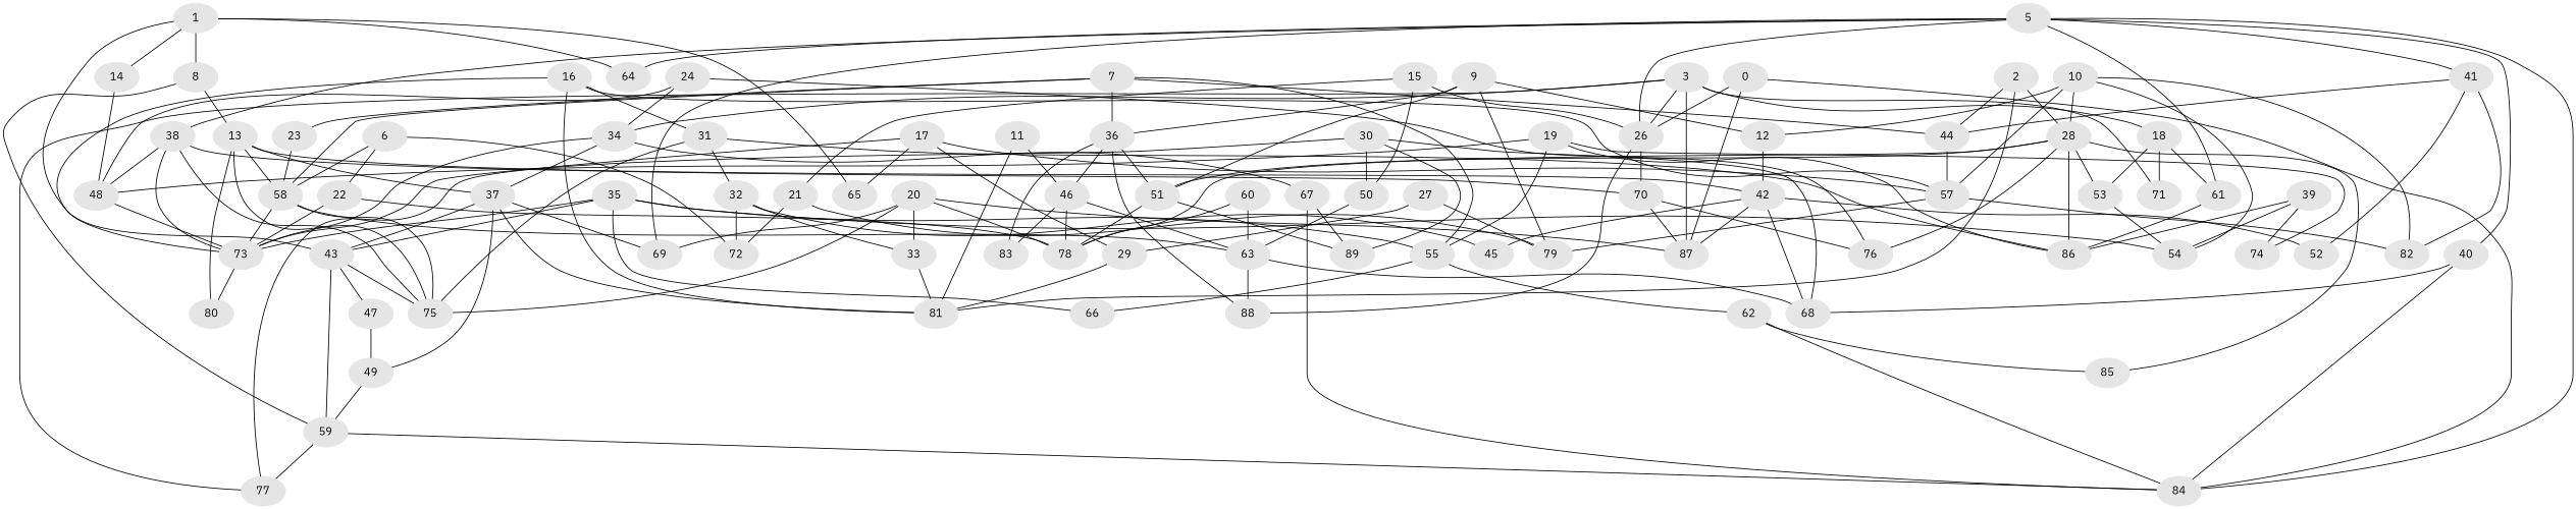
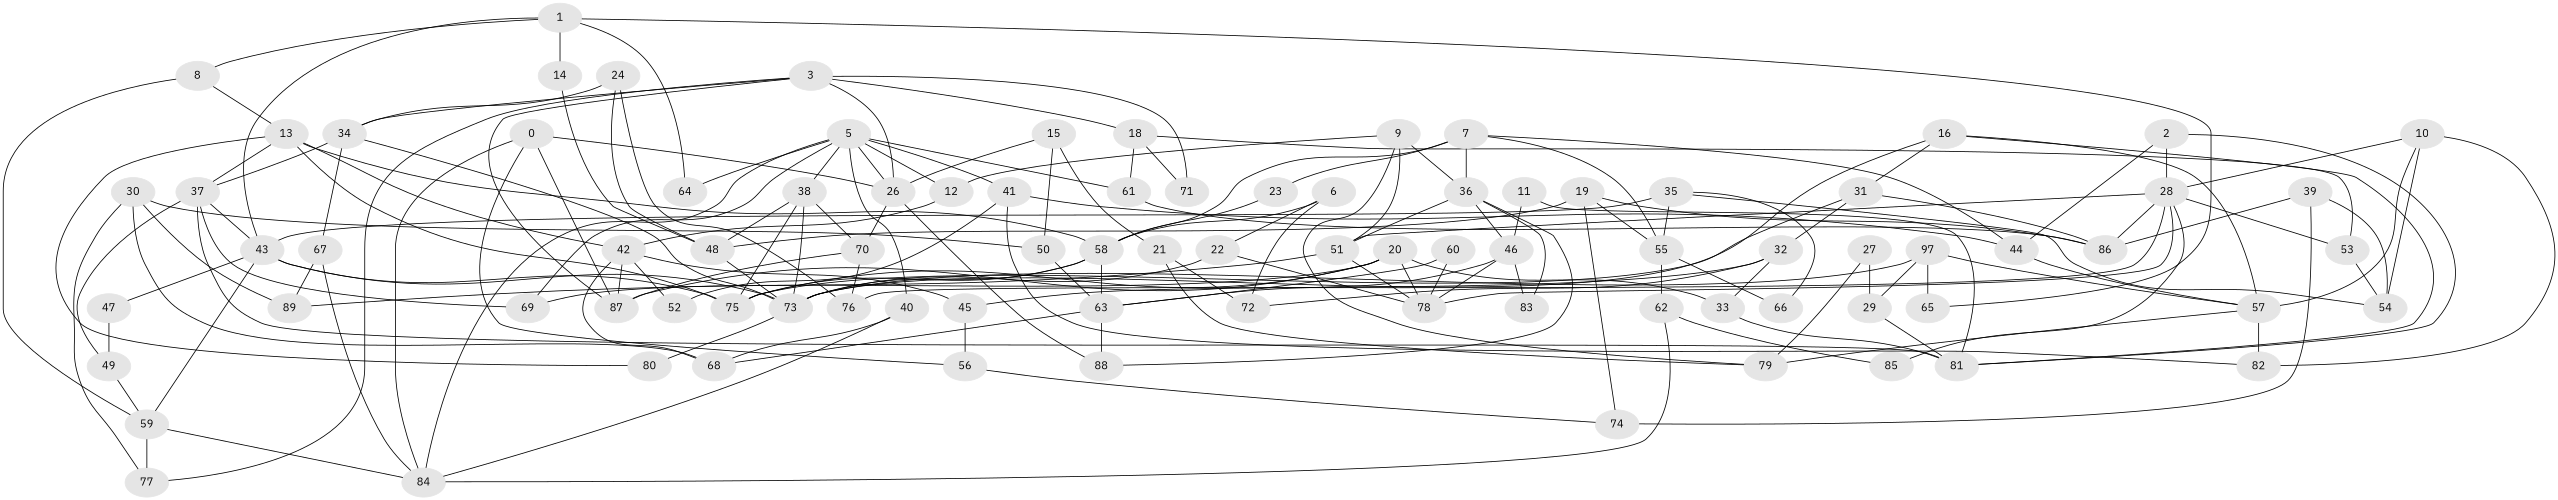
  graph {
    fontname="IBM Plex Sans"
    node [color=gray90 fontname="IBM Plex Sans" style=filled]
    edge [fontname="IBM Plex Sans"]
    1
    8
    14
    43
    64
    65
    13
    59
    48
    75
    47
    2
    28
    44
    81
    51
    53
    86
    78
    76
    85
    57
    3
    18
    26
    34
    71
    77
    87
    61
    70
    88
    37
    73
    67
    n36 [label=0]
+   56
    84
    74
    5
    38
    40
    41
    69
    68
    82
    52
    6
    22
    58
    72
    63
    7
    23
    36
    55
    46
    83
    66
    62
    42
    80
    9
    12
    79
    89
    10
    54
    11
    45
    49
    15
    21
    50
    16
    31
    32
-   17
+   17 [label=97]
    29
    19
    20
    33
    24
    39
    27
    30
    35
    60
    1 -- 8
    1 -- 14
    1 -- 43
    1 -- 64
    1 -- 65
    8 -- 13
    8 -- 59
    14 -- 48
    43 -- 59
    43 -- 75
    43 -- 47
    13 -- 75
    13 -- 37
    13 -- 58
    13 -- 42
    13 -- 80
    59 -- 77
    59 -- 84
    48 -- 73
    47 -- 49
    2 -- 28
    2 -- 44
    2 -- 81
    28 -- 51
    28 -- 53
    28 -- 86
    28 -- 78
    28 -- 76
    28 -- 85
    44 -- 57
    51 -- 78
    51 -- 89
    53 -- 54
    57 -- 82
    57 -- 79
    3 -- 18
    3 -- 26
    3 -- 34
    3 -- 71
    3 -- 77
    3 -- 87
    18 -- 53
    18 -- 71
    18 -- 61
    26 -- 70
    26 -- 88
    34 -- 37
    34 -- 73
    34 -- 67
    61 -- 86
    70 -- 76
    70 -- 87
    37 -- 43
    37 -- 81
    37 -- 69
    37 -- 49
    73 -- 80
    67 -- 84
    67 -- 89
    n36 -- 26
    n36 -- 87
+   n36 -- 56
    n36 -- 84
+   56 -- 74
    5 -- 64
    5 -- 26
    5 -- 61
    5 -- 84
    5 -- 38
    5 -- 40
    5 -- 41
    5 -- 69
    38 -- 48
    38 -- 75
    38 -- 70
    38 -- 73
    40 -- 84
    40 -- 68
    41 -- 44
    41 -- 82
    41 -- 52
    6 -- 22
    6 -- 58
    6 -- 72
    22 -- 78
    22 -- 73
    58 -- 75
    58 -- 73
    58 -- 63
    63 -- 88
    63 -- 68
    7 -- 44
    7 -- 58
    7 -- 23
    7 -- 36
    7 -- 55
    23 -- 58
    36 -- 51
    36 -- 88
    36 -- 46
    36 -- 83
    55 -- 66
    55 -- 62
    46 -- 78
    46 -- 63
    46 -- 83
    62 -- 85
    62 -- 84
    42 -- 87
    42 -- 68
    42 -- 52
    42 -- 45
    9 -- 51
    9 -- 36
    9 -- 12
    9 -- 79
    12 -- 42
    10 -- 28
    10 -- 57
    10 -- 82
-   10 -- 12
+   5 -- 12
    10 -- 54
    11 -- 81
    11 -- 46
+   45 -- 56
    49 -- 59
    15 -- 26
    15 -- 21
    15 -- 50
    21 -- 72
    21 -- 79
    50 -- 63
    16 -- 81
    16 -- 57
    16 -- 73
    16 -- 31
    31 -- 75
    31 -- 86
    31 -- 32
    32 -- 72
    32 -- 45
    32 -- 33
    17 -- 65
    17 -- 57
    17 -- 73
    17 -- 29
    29 -- 81
    19 -- 48
    19 -- 86
    19 -- 74
    19 -- 55
    20 -- 75
    20 -- 78
    20 -- 87
    20 -- 69
    20 -- 33
    33 -- 81
    24 -- 48
    24 -- 76
    24 -- 34
    39 -- 86
    39 -- 74
    39 -- 54
    27 -- 79
    27 -- 29
    30 -- 77
    30 -- 68
    30 -- 89
    30 -- 50
    35 -- 43
-   35 -- 73
+   43 -- 73
    35 -- 55
    35 -- 66
    35 -- 54
    60 -- 78
    60 -- 63
  }
